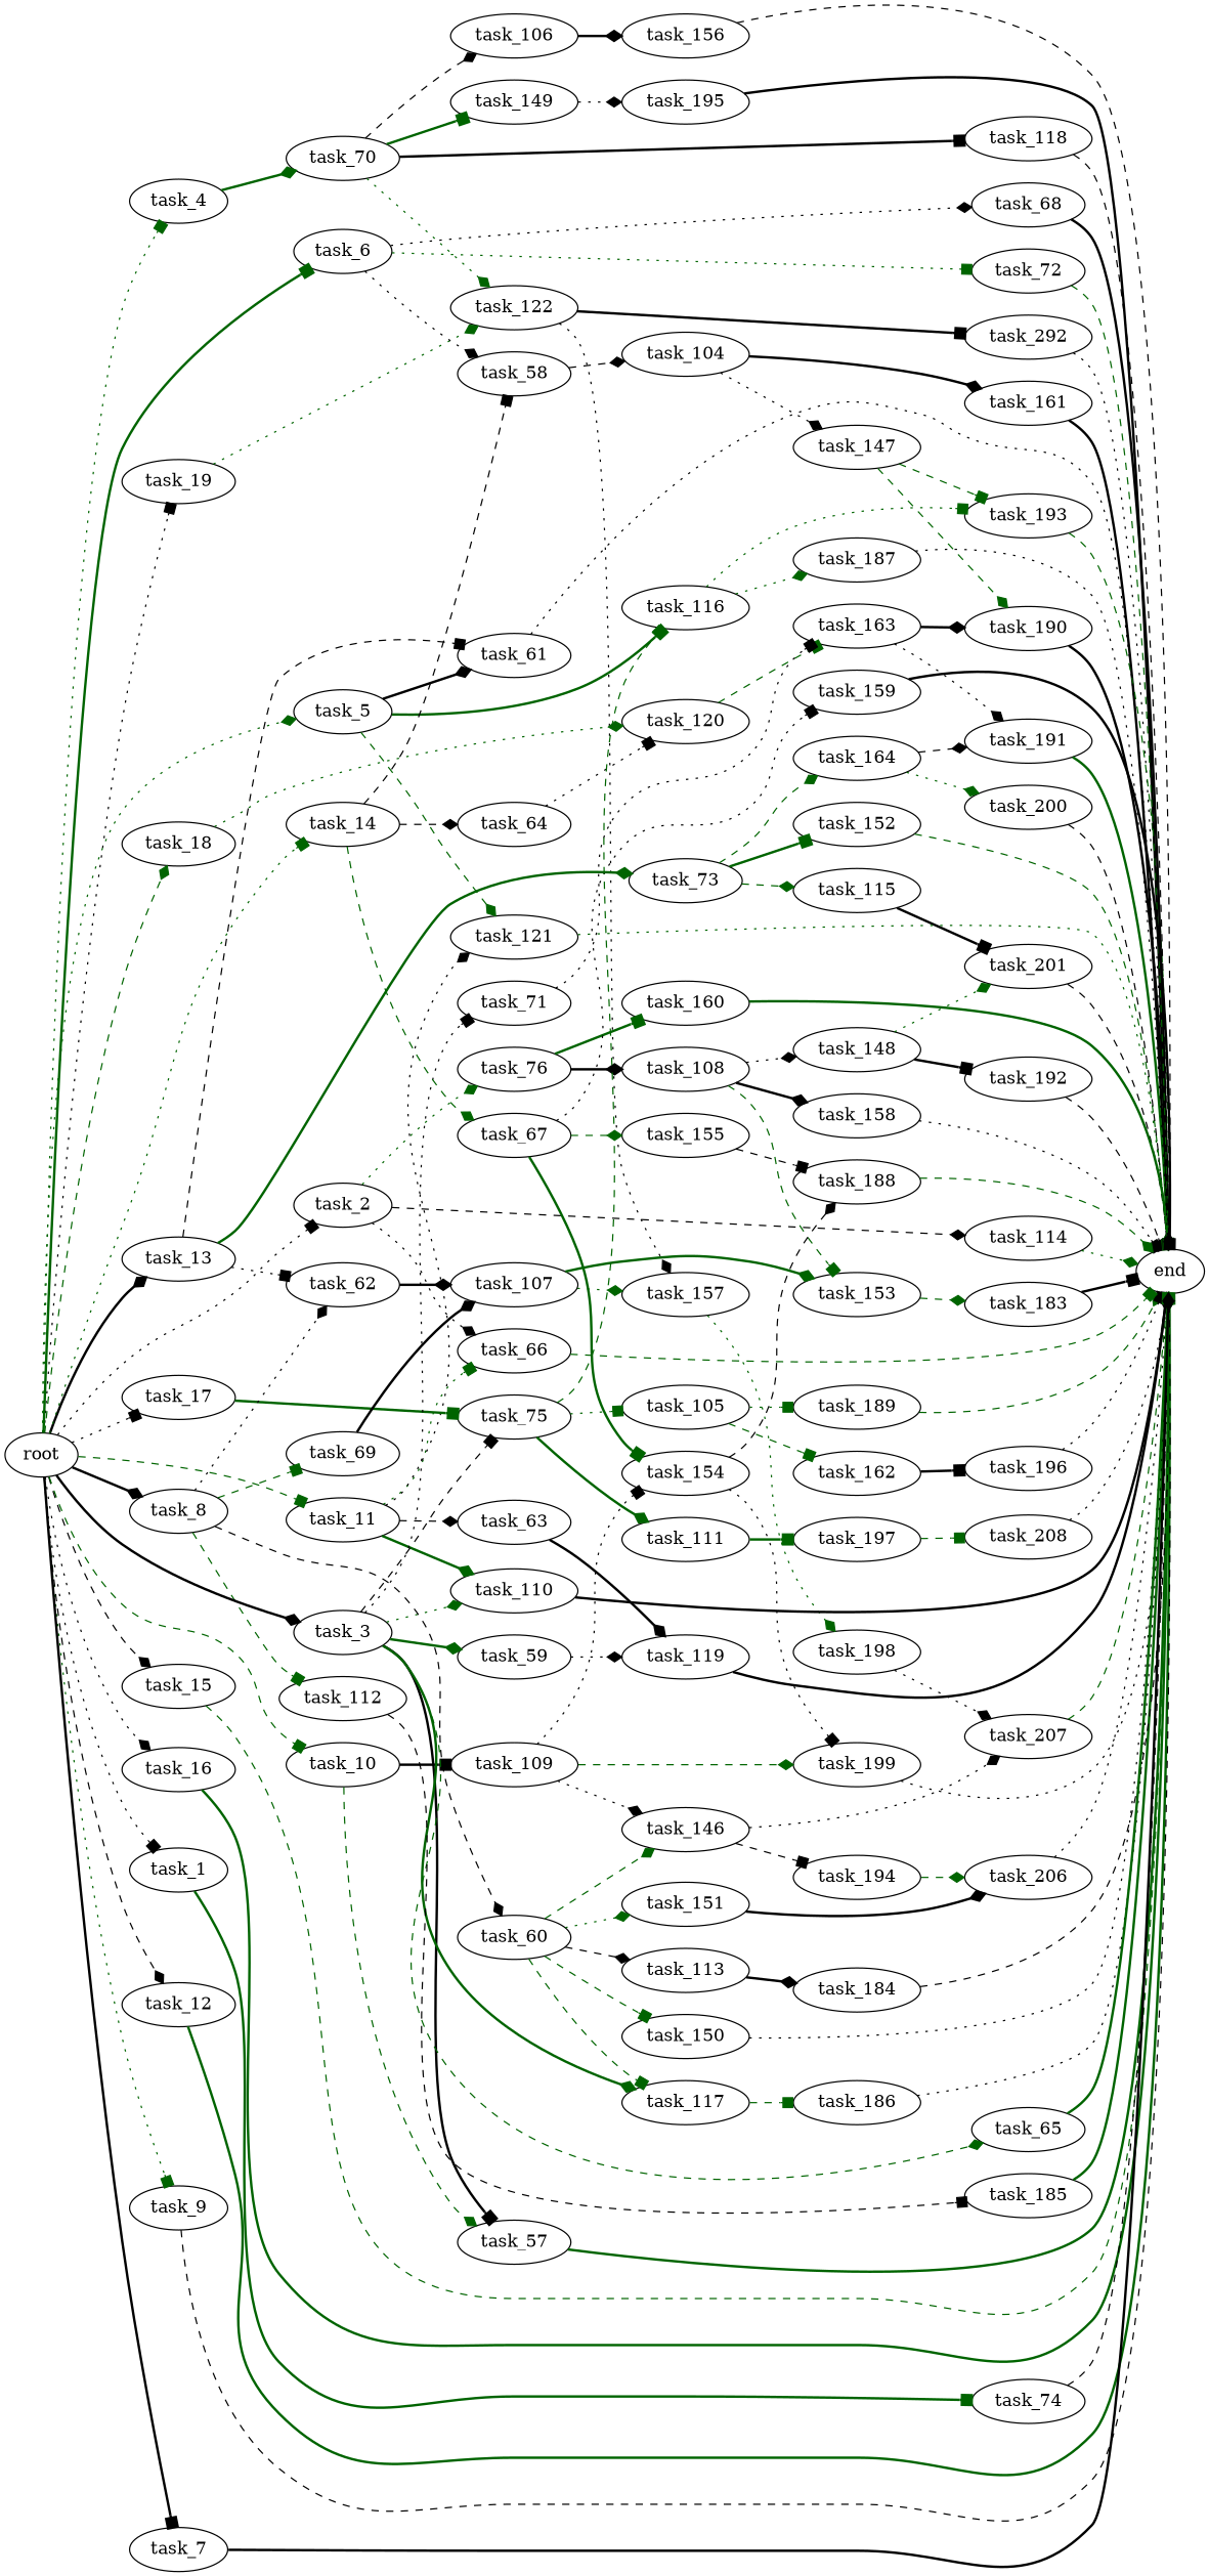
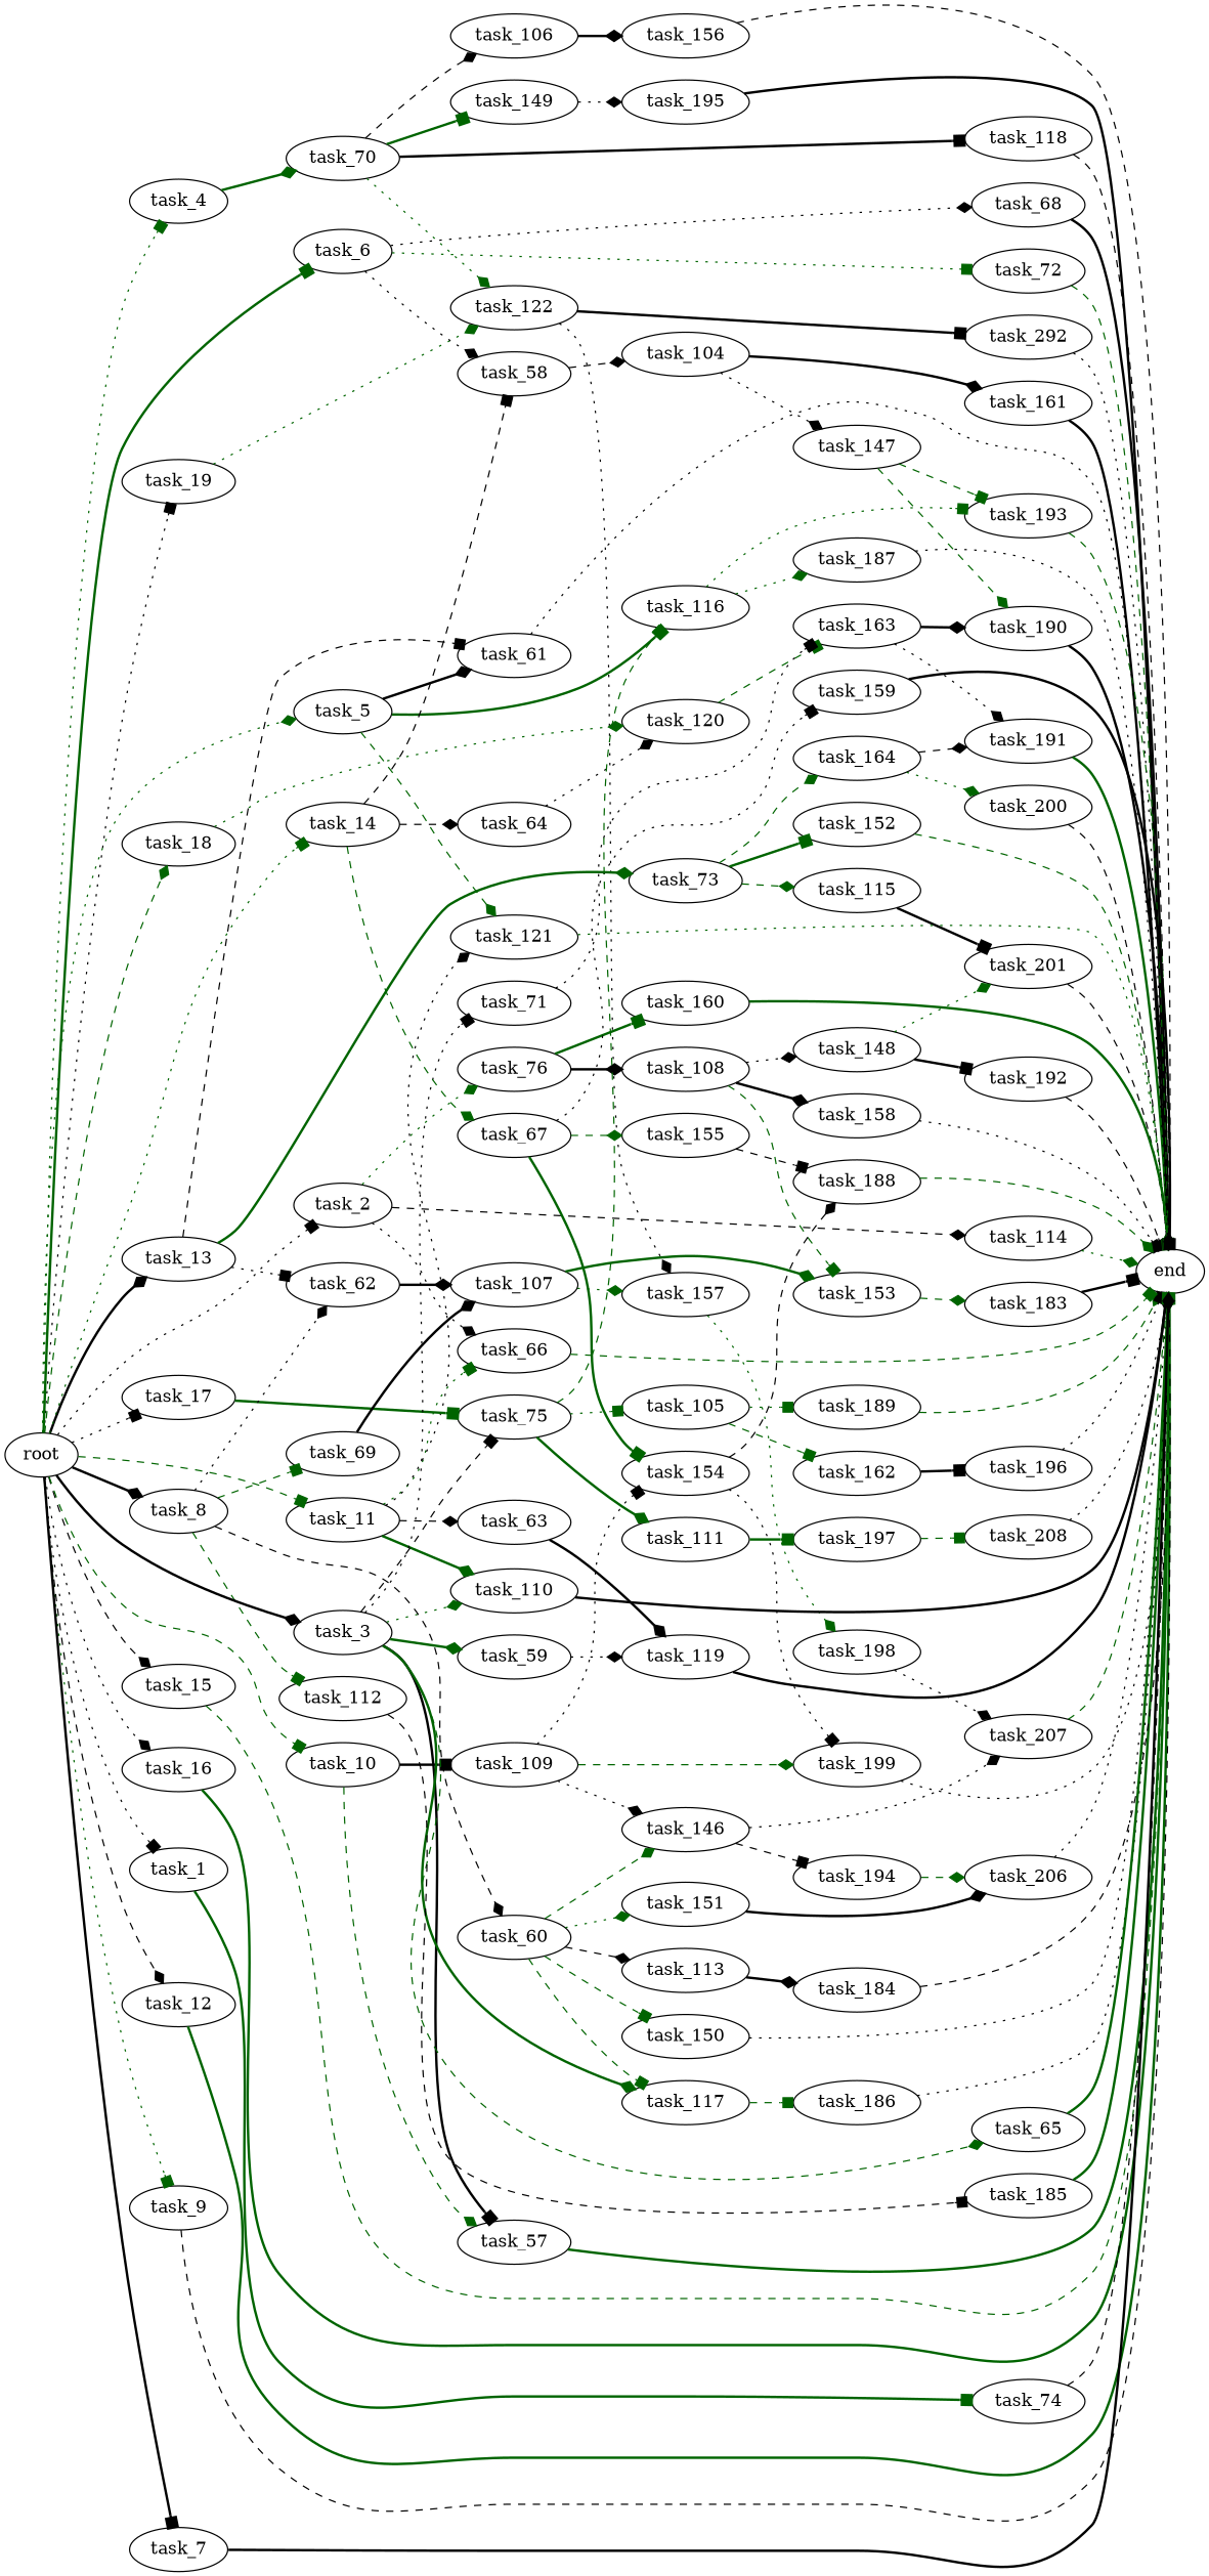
  digraph {
    rankdir=LR
    edge [arrowhead=diamond color=black style=dashed]
    task_19
    task_122
    task_157
    n4 [label=task_292]
    task_104
    task_147
    task_161
    task_190
    task_193
    end
    task_156
    task_108
    task_158
    task_148
    task_153
    task_192
    task_201
    task_183
    task_191
    task_207
    task_15
    task_58
    task_105
    task_189
    task_162
    task_196
    task_18
    task_120
    task_163
    task_195
    task_154
    task_188
    task_199
    task_73
    task_152
    task_115
    task_164
    task_200
    task_16
    task_110
    task_68
    task_61
    task_74
    task_1
    task_185
    task_160
    task_11
    task_66
    task_121
    task_63
    task_119
    task_62
    task_107
    task_198
    task_2
    task_114
    task_76
    task_10
    task_109
    task_57
    task_146
    task_187
    task_64
    task_194
    task_184
    task_72
    task_17
    task_75
    task_116
    task_111
    task_155
    task_67
    task_159
    task_150
    task_197
    task_208
    task_106
    task_12
    task_206
    task_59
    task_149
    task_9
    task_186
    task_69
    task_118
    task_65
    task_13
    task_3
    task_117
    task_71
    task_5
    task_8
    task_112
    task_60
    task_113
    task_151
    task_14
    task_4
    task_70
    root
    task_6
    task_7
    task_19 -> task_122 [color=darkgreen style=dotted]
    task_122 -> task_157 [style=dotted]
    task_122 -> n4 [arrowhead=box style=bold]
    task_157 -> task_198 [color=darkgreen style=dotted]
    n4 -> end [arrowhead=box style=dotted]
    task_104 -> task_147 [style=dotted]
    task_104 -> task_161 [style=bold]
    task_147 -> task_190 [color=darkgreen]
    task_147 -> task_193 [arrowhead=box color=darkgreen]
    task_161 -> end [style=bold]
    task_190 -> end [style=bold]
    task_193 -> end [arrowhead=box color=darkgreen]
    task_156 -> end [arrowhead=box]
    task_108 -> task_158 [style=bold]
    task_108 -> task_148 [style=dotted]
    task_108 -> task_153 [arrowhead=box color=darkgreen]
    task_158 -> end [arrowhead=box style=dotted]
    task_148 -> task_192 [arrowhead=box style=bold]
    task_148 -> task_201 [color=darkgreen style=dotted]
    task_153 -> task_183 [color=darkgreen]
    task_192 -> end [arrowhead=box]
    task_201 -> end
    task_183 -> end [arrowhead=box style=bold]
    task_191 -> end [color=darkgreen style=bold]
    task_207 -> end [arrowhead=box color=darkgreen]
    task_15 -> end [arrowhead=box color=darkgreen]
    task_58 -> task_104
    task_105 -> task_189 [arrowhead=box color=darkgreen style=dotted]
    task_105 -> task_162 [arrowhead=box color=darkgreen]
    task_189 -> end [color=darkgreen]
    task_162 -> task_196 [arrowhead=box style=bold]
    task_196 -> end [arrowhead=box style=dotted]
    task_18 -> task_120 [color=darkgreen style=dotted]
    task_120 -> task_163 [arrowhead=box color=darkgreen]
    task_163 -> task_190 [style=bold]
    task_163 -> task_191 [style=dotted]
    task_195 -> end [arrowhead=box style=bold]
    task_154 -> task_188
    task_154 -> task_199 [arrowhead=box style=dotted]
    task_188 -> end [color=darkgreen]
    task_199 -> end [style=dotted]
    task_73 -> task_152 [arrowhead=box color=darkgreen style=bold]
    task_73 -> task_115 [color=darkgreen]
    task_73 -> task_164 [color=darkgreen]
    task_152 -> end [color=darkgreen]
    task_115 -> task_201 [arrowhead=box style=bold]
    task_164 -> task_191
    task_164 -> task_200 [color=darkgreen style=dotted]
    task_200 -> end [arrowhead=box]
    task_16 -> end [color=darkgreen style=bold]
    task_110 -> end [style=bold]
    task_68 -> end [style=bold]
    task_61 -> end [style=dotted]
    task_74 -> end
    task_1 -> task_74 [arrowhead=box color=darkgreen style=bold]
    task_185 -> end [color=darkgreen style=bold]
    task_160 -> end [arrowhead=box color=darkgreen style=bold]
    task_11 -> task_110 [color=darkgreen style=bold]
    task_11 -> task_66 [arrowhead=box color=darkgreen style=dotted]
    task_11 -> task_121 [style=dotted]
    task_11 -> task_63
    task_66 -> end [arrowhead=box color=darkgreen]
    task_121 -> end [arrowhead=box color=darkgreen style=dotted]
    task_63 -> task_119 [style=bold]
    task_119 -> end [arrowhead=box style=bold]
    task_62 -> task_107 [style=bold]
    task_107 -> task_157 [color=darkgreen style=dotted]
    task_107 -> task_153 [color=darkgreen style=bold]
    task_198 -> task_207 [style=dotted]
    task_2 -> task_66 [style=dotted]
    task_2 -> task_114
    task_2 -> task_76 [color=darkgreen style=dotted]
    task_114 -> end [color=darkgreen style=dotted]
    task_76 -> task_108 [style=bold]
    task_76 -> task_160 [arrowhead=box color=darkgreen style=bold]
    task_10 -> task_109 [arrowhead=box style=bold]
    task_10 -> task_57 [color=darkgreen]
    task_109 -> task_154 [arrowhead=box style=dotted]
    task_109 -> task_199 [color=darkgreen]
    task_109 -> task_146 [style=dotted]
    task_57 -> end [color=darkgreen style=bold]
    task_146 -> task_207 [style=dotted]
    task_146 -> task_194 [arrowhead=box]
    task_187 -> end [arrowhead=box style=dotted]
-   task_64 -> task_120 [arrowhead=box style=dotted]
+   task_64 -> task_120 [style=dotted]
    task_194 -> task_206 [color=darkgreen]
    task_184 -> end
    task_72 -> end [arrowhead=box color=darkgreen]
    task_17 -> task_75 [arrowhead=box color=darkgreen style=bold]
    task_75 -> task_105 [arrowhead=box color=darkgreen style=dotted]
    task_75 -> task_116 [arrowhead=box color=darkgreen]
    task_75 -> task_111 [color=darkgreen style=bold]
    task_116 -> task_193 [arrowhead=box color=darkgreen style=dotted]
    task_116 -> task_187 [color=darkgreen style=dotted]
    task_111 -> task_197 [arrowhead=box color=darkgreen style=bold]
    task_155 -> task_188 [arrowhead=box]
    task_67 -> task_154 [arrowhead=box color=darkgreen style=bold]
    task_67 -> task_155 [color=darkgreen]
    task_67 -> task_159 [arrowhead=box style=dotted]
    task_159 -> end [arrowhead=box style=bold]
    task_150 -> end [style=dotted]
    task_197 -> task_208 [arrowhead=box color=darkgreen]
    task_208 -> end [arrowhead=box style=dotted]
    task_106 -> task_156 [style=bold]
    task_12 -> end [arrowhead=box color=darkgreen style=bold]
    task_206 -> end [style=dotted]
    task_59 -> task_119 [style=dotted]
    task_149 -> task_195 [style=dotted]
    task_9 -> end
    task_186 -> end [style=dotted]
    task_69 -> task_107 [style=bold]
    task_118 -> end
    task_65 -> end [arrowhead=box color=darkgreen style=bold]
    task_13 -> task_73 [color=darkgreen style=bold]
    task_13 -> task_61 [arrowhead=box]
    task_13 -> task_62 [arrowhead=box style=dotted]
    task_3 -> task_110 [color=darkgreen style=dotted]
    task_3 -> task_57 [arrowhead=box style=bold]
    task_3 -> task_75 [arrowhead=box]
    task_3 -> task_59 [color=darkgreen style=bold]
    task_3 -> task_65 [color=darkgreen]
    task_3 -> task_117 [color=darkgreen style=bold]
    task_3 -> task_71 [arrowhead=box style=dotted]
    task_117 -> task_186 [arrowhead=box color=darkgreen]
    task_71 -> task_163 [arrowhead=box style=dotted]
    task_5 -> task_61 [style=bold]
    task_5 -> task_121 [color=darkgreen]
    task_5 -> task_116 [arrowhead=box color=darkgreen style=bold]
    task_8 -> task_62 [style=dotted]
    task_8 -> task_69 [arrowhead=box color=darkgreen]
    task_8 -> task_112 [arrowhead=box color=darkgreen]
    task_8 -> task_60
    task_112 -> task_185 [arrowhead=box]
    task_60 -> task_146 [color=darkgreen]
    task_60 -> task_150 [arrowhead=box color=darkgreen]
    task_60 -> task_117 [arrowhead=box color=darkgreen]
    task_60 -> task_113
    task_60 -> task_151 [color=darkgreen style=dotted]
    task_113 -> task_184 [style=bold]
    task_151 -> task_206 [style=bold]
    task_14 -> task_58 [arrowhead=box]
    task_14 -> task_64
    task_14 -> task_67 [color=darkgreen]
    task_4 -> task_70 [color=darkgreen style=bold]
    task_70 -> task_122 [color=darkgreen style=dotted]
    task_70 -> task_106
    task_70 -> task_149 [arrowhead=box color=darkgreen style=bold]
    task_70 -> task_118 [arrowhead=box style=bold]
    root -> task_19 [arrowhead=box style=dotted]
    root -> task_15
    root -> task_18 [color=darkgreen]
    root -> task_16 [style=dotted]
    root -> task_1 [arrowhead=box style=dotted]
    root -> task_11 [arrowhead=box color=darkgreen]
    root -> task_2 [arrowhead=box style=dotted]
    root -> task_10 [arrowhead=box color=darkgreen]
    root -> task_17 [arrowhead=box style=dotted]
    root -> task_12
    root -> task_9 [arrowhead=box color=darkgreen style=dotted]
    root -> task_13 [style=bold]
    root -> task_3 [style=bold]
    root -> task_5 [color=darkgreen style=dotted]
    root -> task_8 [style=bold]
    root -> task_14 [arrowhead=box color=darkgreen style=dotted]
    root -> task_4 [arrowhead=box color=darkgreen style=dotted]
    root -> task_6 [arrowhead=box color=darkgreen style=bold]
    root -> task_7 [arrowhead=box style=bold]
    task_6 -> task_58 [style=dotted]
    task_6 -> task_68 [style=dotted]
    task_6 -> task_72 [arrowhead=box color=darkgreen style=dotted]
    task_7 -> end [style=bold]
  }
